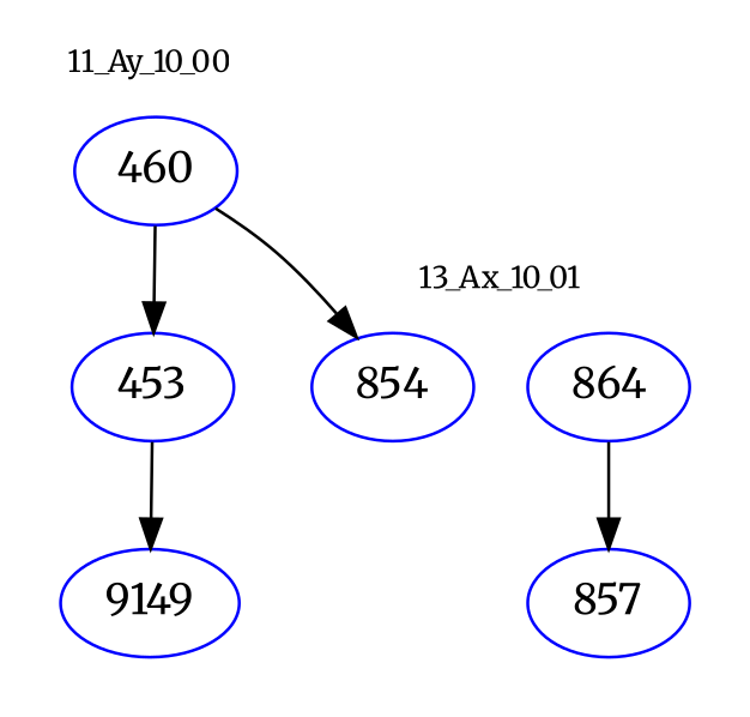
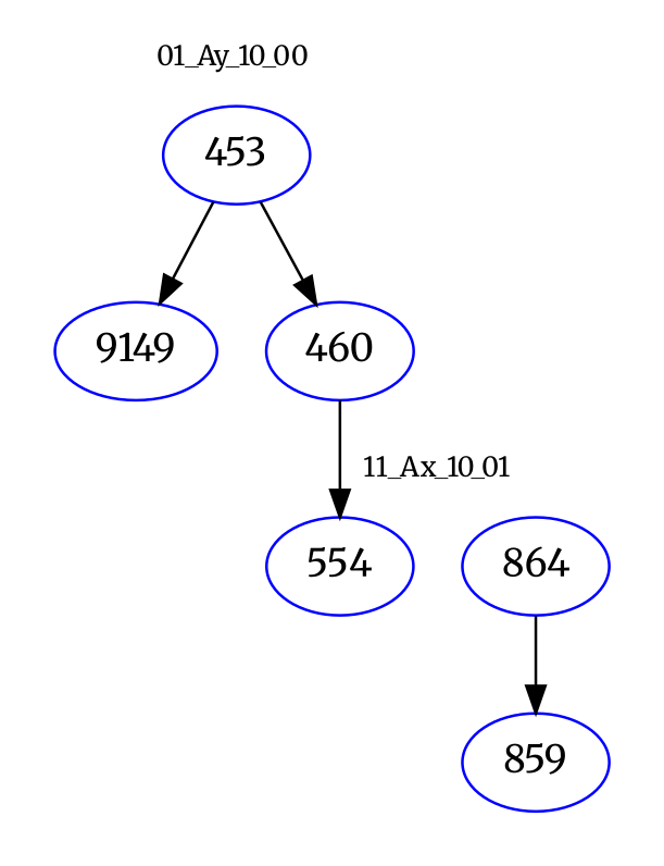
  digraph {
    fontname=Merriweather
    node [color=blue fontname=Merriweather]
    edge [color=black fontname=Merriweather]
    n1 [label=453]
    n2 [label=9149]
    n3 [label=460]
    n4 [label=864]
-   n5 [label=854]
-   n6 [label=857]
+   n5 [label=554]
+   n6 [label=859]
    subgraph cluster_1 {
      color=white
      fontsize=10
-     label="11_Ay_10_00"
+     label="01_Ay_10_00"
      n1
      n2
      n3
    }
    subgraph cluster_2 {
      color=white
      fontsize=10
-     label="13_Ax_10_01"
+     label="11_Ax_10_01"
      n4
      n5
      n6
    }
    n1 -> n2
-   n3 -> n1
+   n1 -> n3
    n3 -> n5
    n4 -> n6
  }
